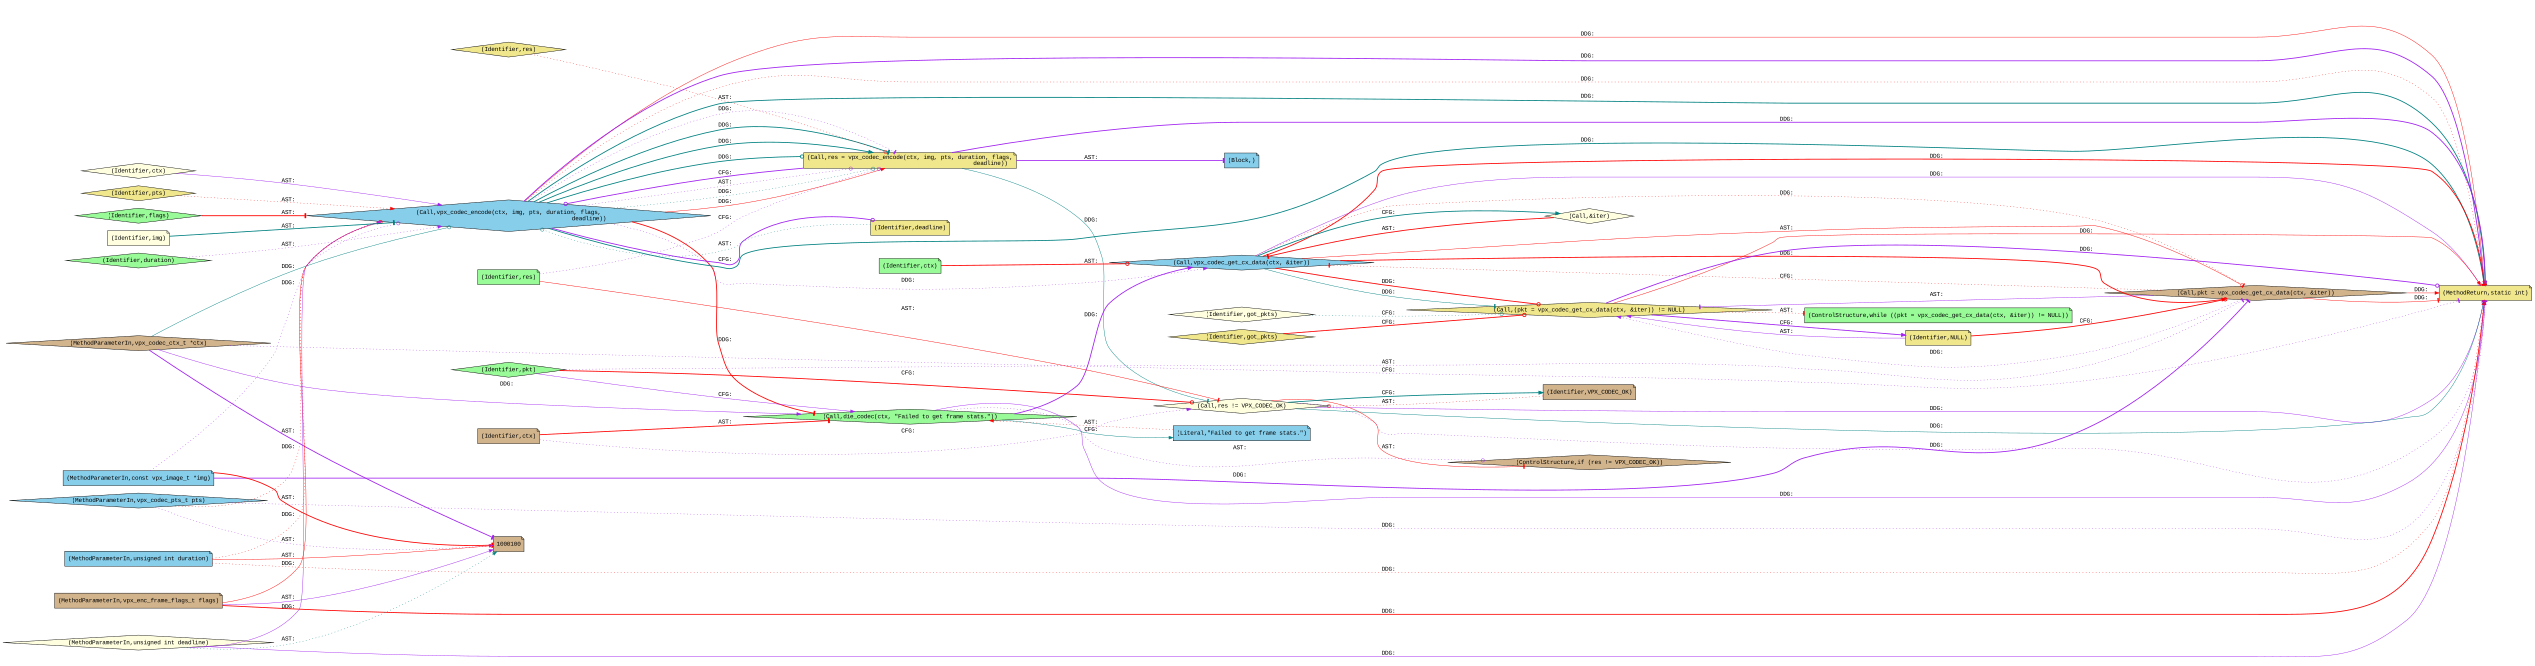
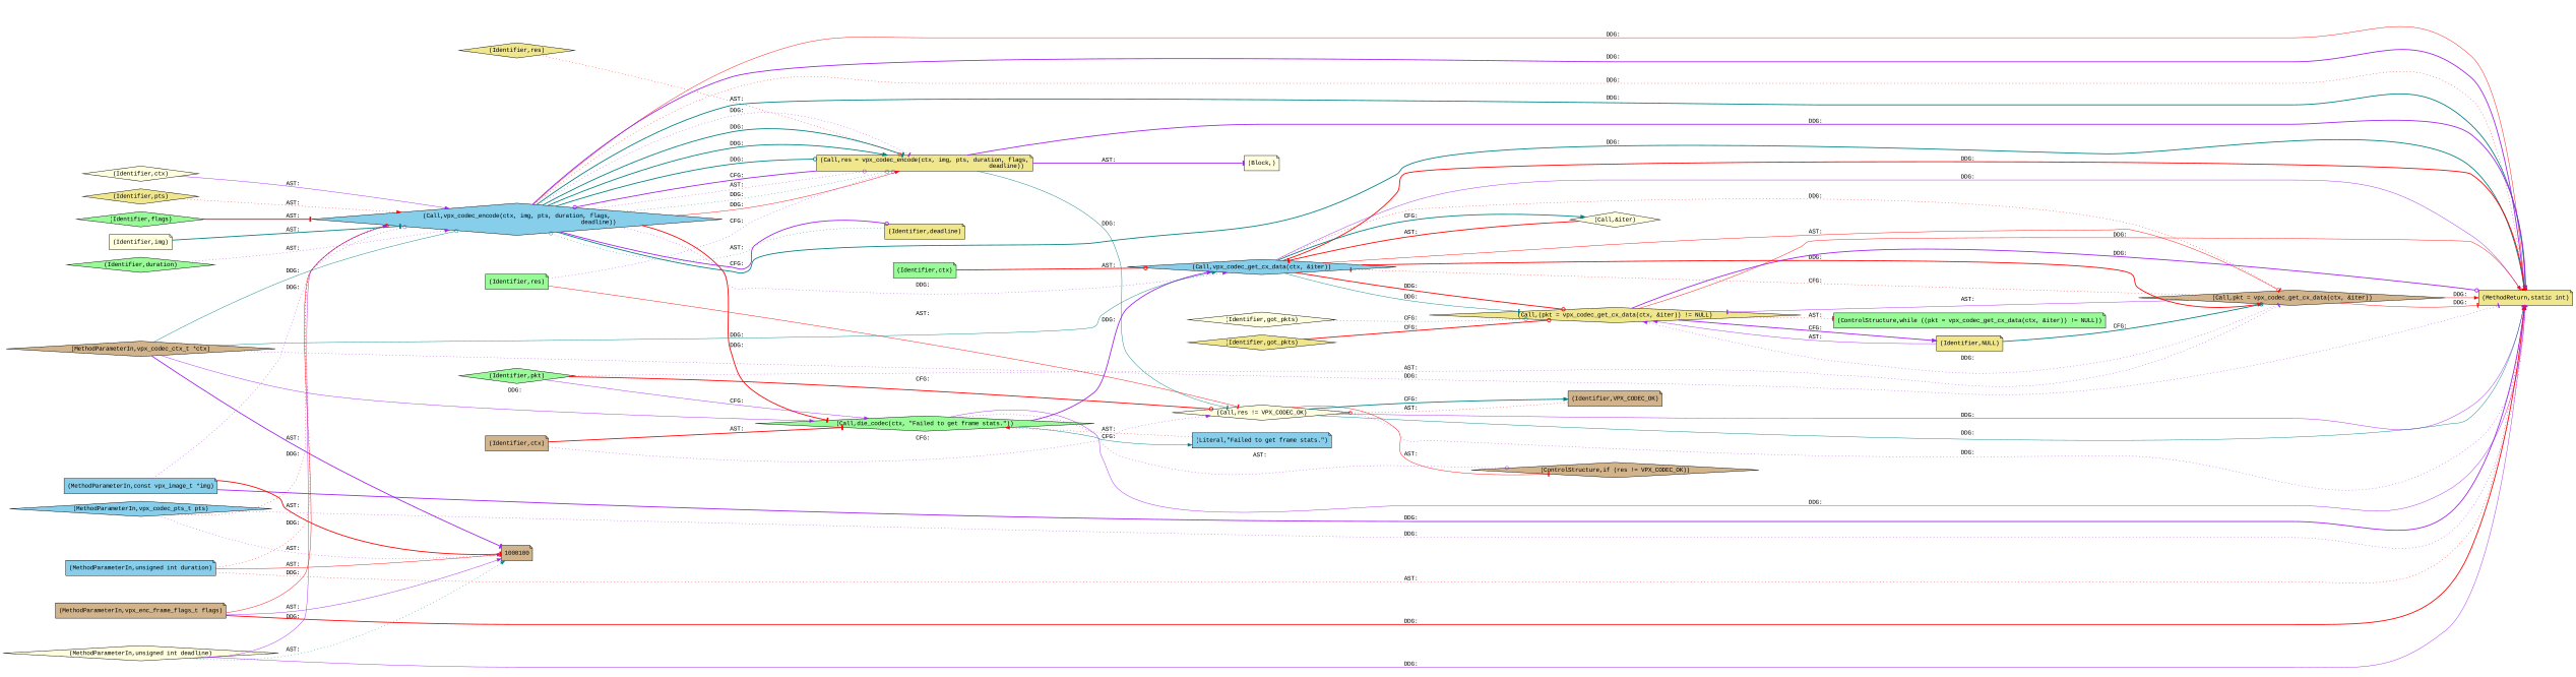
  digraph {
    fontname="Liberation Mono"
    rankdir=LR
    node [fillcolor=khaki fontname="Liberation Mono" shape=diamond style=filled]
    edge [arrowhead=normal color=purple fontname="Liberation Mono" style=bold]
    n1 [fillcolor=skyblue label="(Call,vpx_codec_encode(ctx, img, pts, duration, flags,\n                                               deadline))"]
    n2 [label="(Call,res = vpx_codec_encode(ctx, img, pts, duration, flags,\n                                               deadline))" shape=note]
    n3 [fillcolor=palegreen label="(Call,die_codec(ctx, \"Failed to get frame stats.\"))"]
    n4 [fillcolor=skyblue label="(Call,vpx_codec_get_cx_data(ctx, &iter))"]
    n5 [label="(MethodReturn,static int)" shape=note]
    n6 [label="(Identifier,deadline)" shape=note]
    n7 [fillcolor=lightyellow label="(Call,res != VPX_CODEC_OK)"]
-   n8 [fillcolor=skyblue label="(Block,)" shape=note]
+   n8 [fillcolor=lightyellow label="(Block,)" shape=note]
    n9 [fillcolor=tan label="(ControlStructure,if (res != VPX_CODEC_OK))"]
    n10 [fillcolor=skyblue label="(Literal,\"Failed to get frame stats.\")" shape=note]
    n11 [label="(Call,(pkt = vpx_codec_get_cx_data(ctx, &iter)) != NULL)"]
    n12 [fillcolor=tan label="(Call,pkt = vpx_codec_get_cx_data(ctx, &iter))"]
    n13 [fillcolor=lightyellow label="(Call,&iter)"]
    n14 [fillcolor=tan label="(MethodParameterIn,vpx_codec_ctx_t *ctx)"]
    1000100 [fillcolor=tan shape=note]
    n16 [fillcolor=skyblue label="(MethodParameterIn,const vpx_image_t *img)" shape=note]
    n17 [fillcolor=skyblue label="(MethodParameterIn,vpx_codec_pts_t pts)"]
    n18 [fillcolor=skyblue label="(MethodParameterIn,unsigned int duration)" shape=note]
    n19 [fillcolor=tan label="(MethodParameterIn,vpx_enc_frame_flags_t flags)" shape=note]
    n20 [fillcolor=lightyellow label="(MethodParameterIn,unsigned int deadline)"]
    n21 [fillcolor=tan label="(Identifier,VPX_CODEC_OK)" shape=note]
    n22 [fillcolor=palegreen label="(ControlStructure,while ((pkt = vpx_codec_get_cx_data(ctx, &iter)) != NULL))" shape=note]
    n23 [label="(Identifier,NULL)" shape=note]
    n24 [fillcolor=lightyellow label="(Identifier,ctx)"]
    n25 [label="(Identifier,got_pkts)"]
    n26 [fillcolor=palegreen label="(Identifier,pkt)"]
    n27 [label="(Identifier,res)"]
    n28 [label="(Identifier,pts)"]
    n29 [fillcolor=tan label="(Identifier,ctx)" shape=note]
    n30 [fillcolor=palegreen label="(Identifier,flags)"]
    n31 [fillcolor=lightyellow label="(Identifier,img)" shape=note]
    n32 [fillcolor=palegreen label="(Identifier,ctx)" shape=note]
    n33 [fillcolor=lightyellow label="(Identifier,got_pkts)"]
    n34 [fillcolor=palegreen label="(Identifier,res)" shape=note]
    n35 [fillcolor=palegreen label="(Identifier,duration)"]
    n1 -> n2 [arrowhead=odot label="AST: " style=dotted]
    n1 -> n2 [arrowhead=odot color=teal label="DDG: " style=dotted]
    n1 -> n2 [color=red label="DDG: " style=solid]
    n1 -> n2 [arrowhead=tee label="DDG: " style=dotted]
    n1 -> n2 [arrowhead=tee color=teal label="DDG: "]
    n1 -> n2 [color=teal label="DDG: "]
    n1 -> n2 [arrowhead=odot color=teal label="DDG: "]
    n1 -> n3 [arrowhead=tee color=red label="DDG: "]
    n1 -> n4 [label="DDG: " style=dotted]
    n1 -> n5 [arrowhead=tee color=teal label="DDG: "]
    n1 -> n5 [color=red label="DDG: " style=solid]
    n1 -> n5 [arrowhead=tee label="DDG: "]
    n1 -> n5 [arrowhead=tee color=red label="DDG: " style=dotted]
    n1 -> n5 [color=teal label="DDG: "]
    n1 -> n6 [arrowhead=odot label="CFG: "]
    n2 -> n1 [arrowhead=odot label="CFG: "]
    n2 -> n5 [label="DDG: "]
    n2 -> n7 [arrowhead=tee color=teal label="DDG: " style=solid]
    n2 -> n8 [arrowhead=tee label="AST: "]
    n3 -> n4 [label="DDG: "]
    n3 -> n5 [arrowhead=tee label="DDG: " style=solid]
    n3 -> n9 [arrowhead=odot label="AST: " style=dotted]
    n3 -> n10 [color=teal label="CFG: " style=solid]
    n4 -> n5 [arrowhead=tee color=red label="DDG: "]
    n4 -> n5 [arrowhead=odot label="DDG: " style=solid]
    n4 -> n11 [arrowhead=odot color=red label="DDG: "]
    n4 -> n11 [arrowhead=tee color=teal label="DDG: " style=solid]
    n4 -> n12 [arrowhead=odot color=red label="AST: " style=solid]
    n4 -> n12 [color=red label="DDG: "]
    n4 -> n12 [arrowhead=tee color=red label="DDG: " style=dotted]
    n4 -> n13 [color=teal label="CFG: "]
    n6 -> n1 [arrowhead=odot color=teal label="AST: " style=dotted]
    n7 -> n5 [arrowhead=tee label="DDG: " style=dotted]
    n7 -> n5 [label="DDG: " style=solid]
    n7 -> n5 [arrowhead=odot color=teal label="DDG: " style=solid]
    n7 -> n9 [arrowhead=tee color=red label="AST: " style=solid]
    n7 -> n21 [color=teal label="CFG: "]
    n10 -> n3 [color=red label="AST: " style=dotted]
    n11 -> n5 [color=red label="DDG: " style=solid]
    n11 -> n5 [arrowhead=odot label="DDG: "]
    n11 -> n22 [arrowhead=tee color=red label="AST: " style=dotted]
    n11 -> n23 [label="CFG: "]
    n12 -> n4 [arrowhead=tee color=red label="CFG: " style=dotted]
    n12 -> n5 [color=red label="DDG: " style=solid]
    n12 -> n5 [arrowhead=tee color=red label="DDG: " style=solid]
    n12 -> n11 [arrowhead=tee label="AST: " style=solid]
    n12 -> n11 [label="DDG: " style=dotted]
    n13 -> n4 [arrowhead=tee color=red label="AST: "]
    n14 -> n1 [arrowhead=odot color=teal label="DDG: " style=solid]
    n14 -> n3 [label="DDG: " style=solid]
-   n14 -> n5 [arrowhead=tee label="CFG: " style=dotted]
+   n14 -> n4 [color=teal label="DDG: " style=solid]
+   n14 -> n5 [arrowhead=tee label="DDG: " style=dotted]
    n14 -> 1000100 [arrowhead=tee label="AST: "]
    n16 -> n1 [arrowhead=odot label="DDG: " style=dotted]
-   n16 -> n12 [arrowhead=tee label="DDG: "]
+   n16 -> n5 [arrowhead=tee label="DDG: "]
    n16 -> 1000100 [arrowhead=tee color=red label="AST: "]
    n17 -> n1 [arrowhead=odot color=red label="DDG: " style=dotted]
    n17 -> n5 [label="DDG: " style=dotted]
    n17 -> 1000100 [label="AST: " style=dotted]
    n18 -> n1 [arrowhead=odot color=red label="DDG: " style=dotted]
-   n18 -> n5 [arrowhead=tee color=red label="DDG: " style=dotted]
+   n18 -> n5 [arrowhead=tee color=red label="AST: " style=dotted]
    n18 -> 1000100 [arrowhead=odot color=red label="AST: " style=solid]
    n19 -> n1 [color=red label="DDG: " style=solid]
    n19 -> n5 [color=red label="DDG: "]
    n19 -> 1000100 [label="AST: " style=solid]
    n20 -> n1 [label="DDG: " style=solid]
    n20 -> n5 [arrowhead=tee label="DDG: " style=solid]
    n20 -> 1000100 [color=teal label="AST: " style=dotted]
    n21 -> n7 [arrowhead=odot color=red label="AST: " style=dotted]
    n23 -> n11 [label="AST: " style=solid]
-   n23 -> n12 [arrowhead=odot color=red label="CFG: "]
+   n23 -> n12 [arrowhead=odot color=teal label="CFG: "]
    n24 -> n1 [label="AST: " style=solid]
    n25 -> n11 [arrowhead=odot color=red label="CFG: "]
    n26 -> n3 [label="CFG: " style=solid]
    n26 -> n7 [arrowhead=odot color=red label="CFG: "]
    n26 -> n12 [arrowhead=tee label="AST: " style=dotted]
    n27 -> n2 [arrowhead=odot color=red label="AST: " style=dotted]
    n28 -> n1 [color=red label="AST: " style=dotted]
    n29 -> n3 [arrowhead=tee color=red label="AST: "]
    n29 -> n7 [label="CFG: " style=dotted]
    n30 -> n1 [arrowhead=tee color=red label="AST: "]
    n31 -> n1 [arrowhead=tee color=teal label="AST: "]
    n32 -> n4 [arrowhead=odot color=red label="AST: "]
    n33 -> n11 [arrowhead=odot color=teal label="CFG: " style=dotted]
    n34 -> n2 [arrowhead=odot label="CFG: " style=dotted]
    n34 -> n7 [arrowhead=tee color=red label="AST: " style=solid]
    n35 -> n1 [label="AST: " style=dotted]
  }
